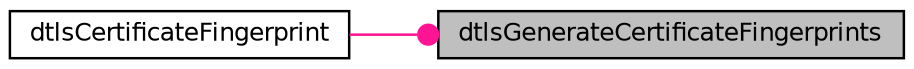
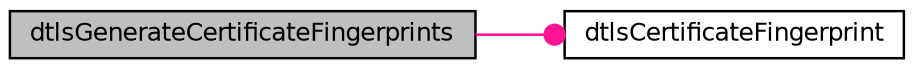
  digraph {
    rankdir=LR
    node [color=black fontname=Helvetica fontsize=10 shape=record style=filled]
    n1 [fillcolor=grey75 fontcolor=black height=0.2 label=dtlsGenerateCertificateFingerprints width=0.4]
    n2 [fillcolor=white height=0.2 label=dtlsCertificateFingerprint width=0.4]
-   n2 -> n1 [color=deeppink fontname=Helvetica fontsize=10 labelfontname=Helvetica labelfontsize=10 style=solid arrowhead=dot]
+   n1 -> n2 [color=deeppink fontname=Helvetica fontsize=10 labelfontname=Helvetica labelfontsize=10 style=solid arrowhead=dot]
  }
